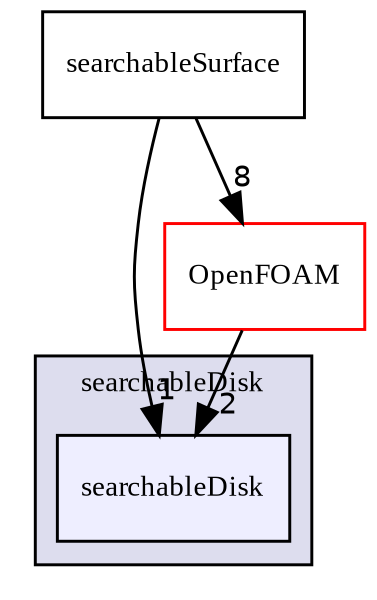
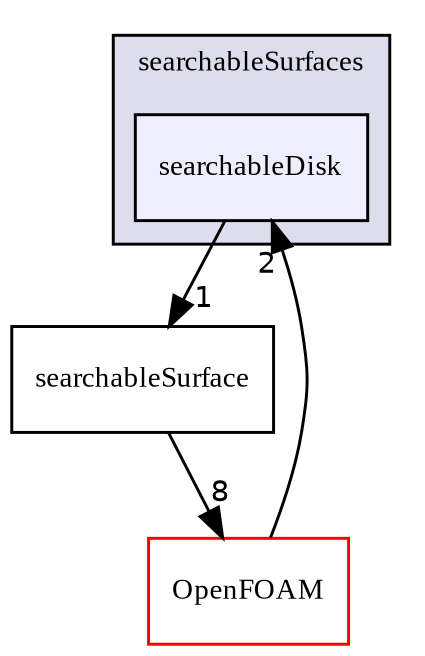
  digraph {
    compound=true
    fontname="Liberation Serif"
    node [fontname="Liberation Serif" fontsize=10 shape=box]
    edge [fontname="Liberation Serif" labeldistance=1.5 labelfontname=Helvetica labelfontsize=10]
    n1 [fillcolor="#eeeeff" label=searchableDisk pencolor=black style=filled]
    n2 [label=searchableSurface]
    n3 [color=red label=OpenFOAM]
    subgraph cluster_1 {
      bgcolor="#ddddee"
      fontsize=10
-     label=searchableDisk
+     label=searchableSurfaces
      pencolor=black
      n1
    }
-   n2 -> n1 [headlabel=1]
+   n1 -> n2 [headlabel=1]
    n2 -> n3 [headlabel=8]
    n3 -> n1 [headlabel=2]
  }
